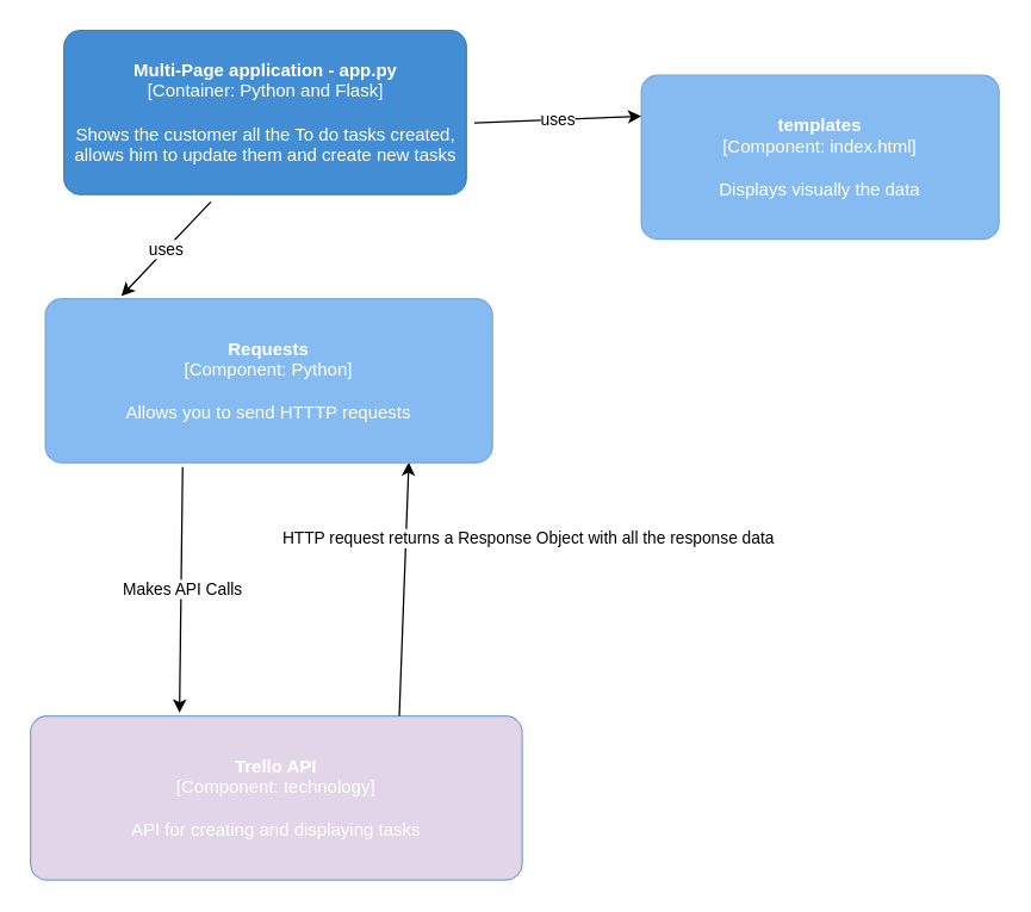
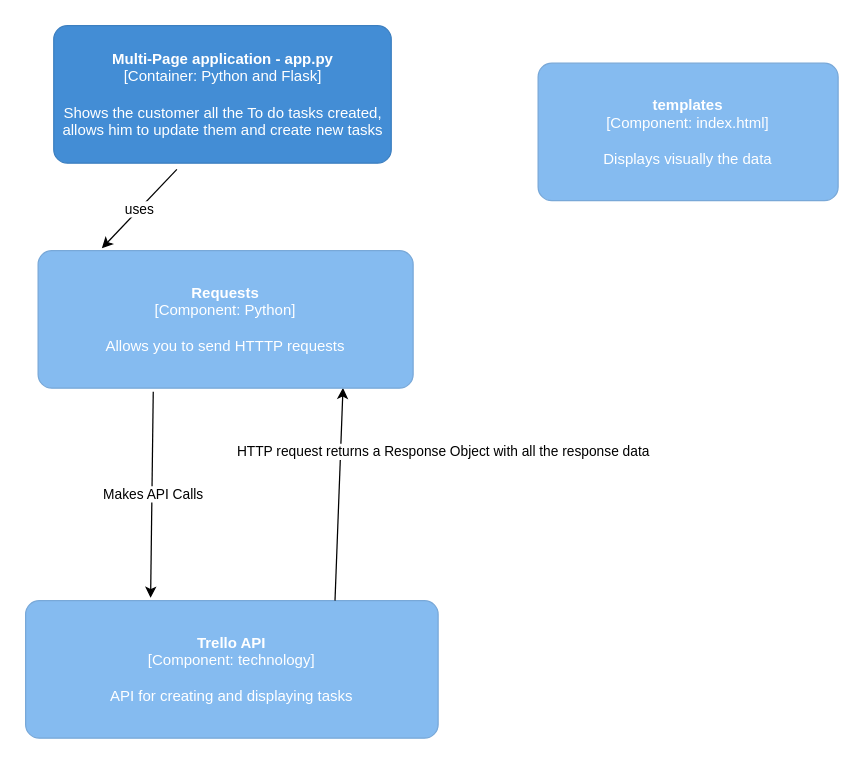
  <mxCell id="0" />
  <mxCell id="1" parent="0" />
  <mxCell id="2" value="&lt;b&gt;Multi-Page application - app.py&lt;/b&gt;&lt;div&gt;[Container: Python and Flask]&lt;/div&gt;&lt;br&gt;&lt;div&gt;Shows the customer all the To do tasks created, allows him to update them and create new tasks&lt;/div&gt;" style="rounded=1;whiteSpace=wrap;html=1;labelBackgroundColor=none;fillColor=#438DD5;fontColor=#ffffff;align=center;arcSize=10;strokeColor=#3C7FC0;metaEdit=1;metaData={&quot;c4Type&quot;:{&quot;editable&quot;:false}};points=[[0.25,0,0],[0.5,0,0],[0.75,0,0],[1,0.25,0],[1,0.5,0],[1,0.75,0],[0.75,1,0],[0.5,1,0],[0.25,1,0],[0,0.75,0],[0,0.5,0],[0,0.25,0]];" parent="1" vertex="1"><mxGeometry x="42.5" y="20" width="270" height="110" as="geometry" /></mxCell>
- <mxCell id="3" value="&lt;b&gt;Trello API&lt;/b&gt;&lt;div&gt;[Component: technology]&lt;/div&gt;&lt;br&gt;&lt;div&gt;API for creating and displaying tasks&lt;/div&gt;" style="rounded=1;whiteSpace=wrap;html=1;labelBackgroundColor=none;fillColor=#e1d5e7;fontColor=#ffffff;align=center;arcSize=10;strokeColor=#78A8D8;metaEdit=1;metaData={&quot;c4Type&quot;:{&quot;editable&quot;:false}};points=[[0.25,0,0],[0.5,0,0],[0.75,0,0],[1,0.25,0],[1,0.5,0],[1,0.75,0],[0.75,1,0],[0.5,1,0],[0.25,1,0],[0,0.75,0],[0,0.5,0],[0,0.25,0]];" parent="1" vertex="1"><mxGeometry x="20" y="480" width="330" height="110" as="geometry" /></mxCell>
+ <mxCell id="3" value="&lt;b&gt;Trello API&lt;/b&gt;&lt;div&gt;[Component: technology]&lt;/div&gt;&lt;br&gt;&lt;div&gt;API for creating and displaying tasks&lt;/div&gt;" style="rounded=1;whiteSpace=wrap;html=1;labelBackgroundColor=none;fillColor=#85BBF0;fontColor=#ffffff;align=center;arcSize=10;strokeColor=#78A8D8;metaEdit=1;metaData={&quot;c4Type&quot;:{&quot;editable&quot;:false}};points=[[0.25,0,0],[0.5,0,0],[0.75,0,0],[1,0.25,0],[1,0.5,0],[1,0.75,0],[0.75,1,0],[0.5,1,0],[0.25,1,0],[0,0.75,0],[0,0.5,0],[0,0.25,0]];" parent="1" vertex="1"><mxGeometry x="20" y="480" width="330" height="110" as="geometry" /></mxCell>
  <mxCell id="4" value="" style="endArrow=classic;html=1;exitX=0.307;exitY=1.026;exitDx=0;exitDy=0;exitPerimeter=0;entryX=0.303;entryY=-0.02;entryDx=0;entryDy=0;entryPerimeter=0;" parent="1" source="8" target="3" edge="1"><mxGeometry relative="1" as="geometry"><mxPoint x="370" y="210" as="sourcePoint" /><mxPoint x="355" y="260" as="targetPoint" /></mxGeometry></mxCell>
  <mxCell id="5" value="Makes API Calls" style="edgeLabel;resizable=0;html=1;align=center;verticalAlign=middle;" parent="4" connectable="0" vertex="1"><mxGeometry relative="1" as="geometry" /></mxCell>
  <mxCell id="6" value="" style="endArrow=classic;html=1;exitX=0.75;exitY=0;exitDx=0;exitDy=0;exitPerimeter=0;entryX=0.813;entryY=0.998;entryDx=0;entryDy=0;entryPerimeter=0;" parent="1" source="3" target="8" edge="1"><mxGeometry relative="1" as="geometry"><mxPoint x="222.12" y="438.13" as="sourcePoint" /><mxPoint x="312.5" y="270" as="targetPoint" /></mxGeometry></mxCell>
  <mxCell id="7" value=" HTTP request returns a Response Object with all the response data &lt;br/&gt;" style="edgeLabel;resizable=0;html=1;align=center;verticalAlign=middle;" parent="6" connectable="0" vertex="1"><mxGeometry relative="1" as="geometry"><mxPoint x="83" y="-35" as="offset" /></mxGeometry></mxCell>
  <mxCell id="8" value="&lt;b&gt;Requests&lt;/b&gt;&lt;div&gt;[Component: Python]&lt;/div&gt;&lt;br&gt;&lt;div&gt;Allows you to send HTTTP requests&lt;/div&gt;" style="rounded=1;whiteSpace=wrap;html=1;labelBackgroundColor=none;fillColor=#85BBF0;fontColor=#ffffff;align=center;arcSize=10;strokeColor=#78A8D8;metaEdit=1;metaData={&quot;c4Type&quot;:{&quot;editable&quot;:false}};points=[[0.25,0,0],[0.5,0,0],[0.75,0,0],[1,0.25,0],[1,0.5,0],[1,0.75,0],[0.75,1,0],[0.5,1,0],[0.25,1,0],[0,0.75,0],[0,0.5,0],[0,0.25,0]];" parent="1" vertex="1"><mxGeometry x="30" y="200" width="300" height="110" as="geometry" /></mxCell>
  <mxCell id="9" value="" style="endArrow=classic;html=1;entryX=0.17;entryY=-0.017;entryDx=0;entryDy=0;entryPerimeter=0;" parent="1" target="8" edge="1"><mxGeometry relative="1" as="geometry"><mxPoint x="141" y="135" as="sourcePoint" /><mxPoint x="400" y="270" as="targetPoint" /></mxGeometry></mxCell>
  <mxCell id="10" value="uses" style="edgeLabel;resizable=0;html=1;align=center;verticalAlign=middle;" parent="9" connectable="0" vertex="1"><mxGeometry relative="1" as="geometry" /></mxCell>
  <mxCell id="11" value="&lt;b&gt;templates&lt;/b&gt;&lt;div&gt;[Component: index.html]&lt;/div&gt;&lt;br&gt;&lt;div&gt;Displays visually the data&lt;/div&gt;" style="rounded=1;whiteSpace=wrap;html=1;labelBackgroundColor=none;fillColor=#85BBF0;fontColor=#ffffff;align=center;arcSize=10;strokeColor=#78A8D8;metaEdit=1;metaData={&quot;c4Type&quot;:{&quot;editable&quot;:false}};points=[[0.25,0,0],[0.5,0,0],[0.75,0,0],[1,0.25,0],[1,0.5,0],[1,0.75,0],[0.75,1,0],[0.5,1,0],[0.25,1,0],[0,0.75,0],[0,0.5,0],[0,0.25,0]];" vertex="1" parent="1"><mxGeometry x="430" y="50" width="240" height="110" as="geometry" /></mxCell>
- <mxCell id="12" value="" style="endArrow=classic;html=1;exitX=1.02;exitY=0.564;exitDx=0;exitDy=0;exitPerimeter=0;entryX=0;entryY=0.25;entryDx=0;entryDy=0;entryPerimeter=0;" edge="1" parent="1" source="2" target="11"><mxGeometry relative="1" as="geometry"><mxPoint x="330" y="80" as="sourcePoint" /><mxPoint x="430" y="80" as="targetPoint" /></mxGeometry></mxCell>
- <mxCell id="13" value="uses" style="edgeLabel;resizable=0;html=1;align=center;verticalAlign=middle;" connectable="0" vertex="1" parent="12"><mxGeometry relative="1" as="geometry" /></mxCell>
